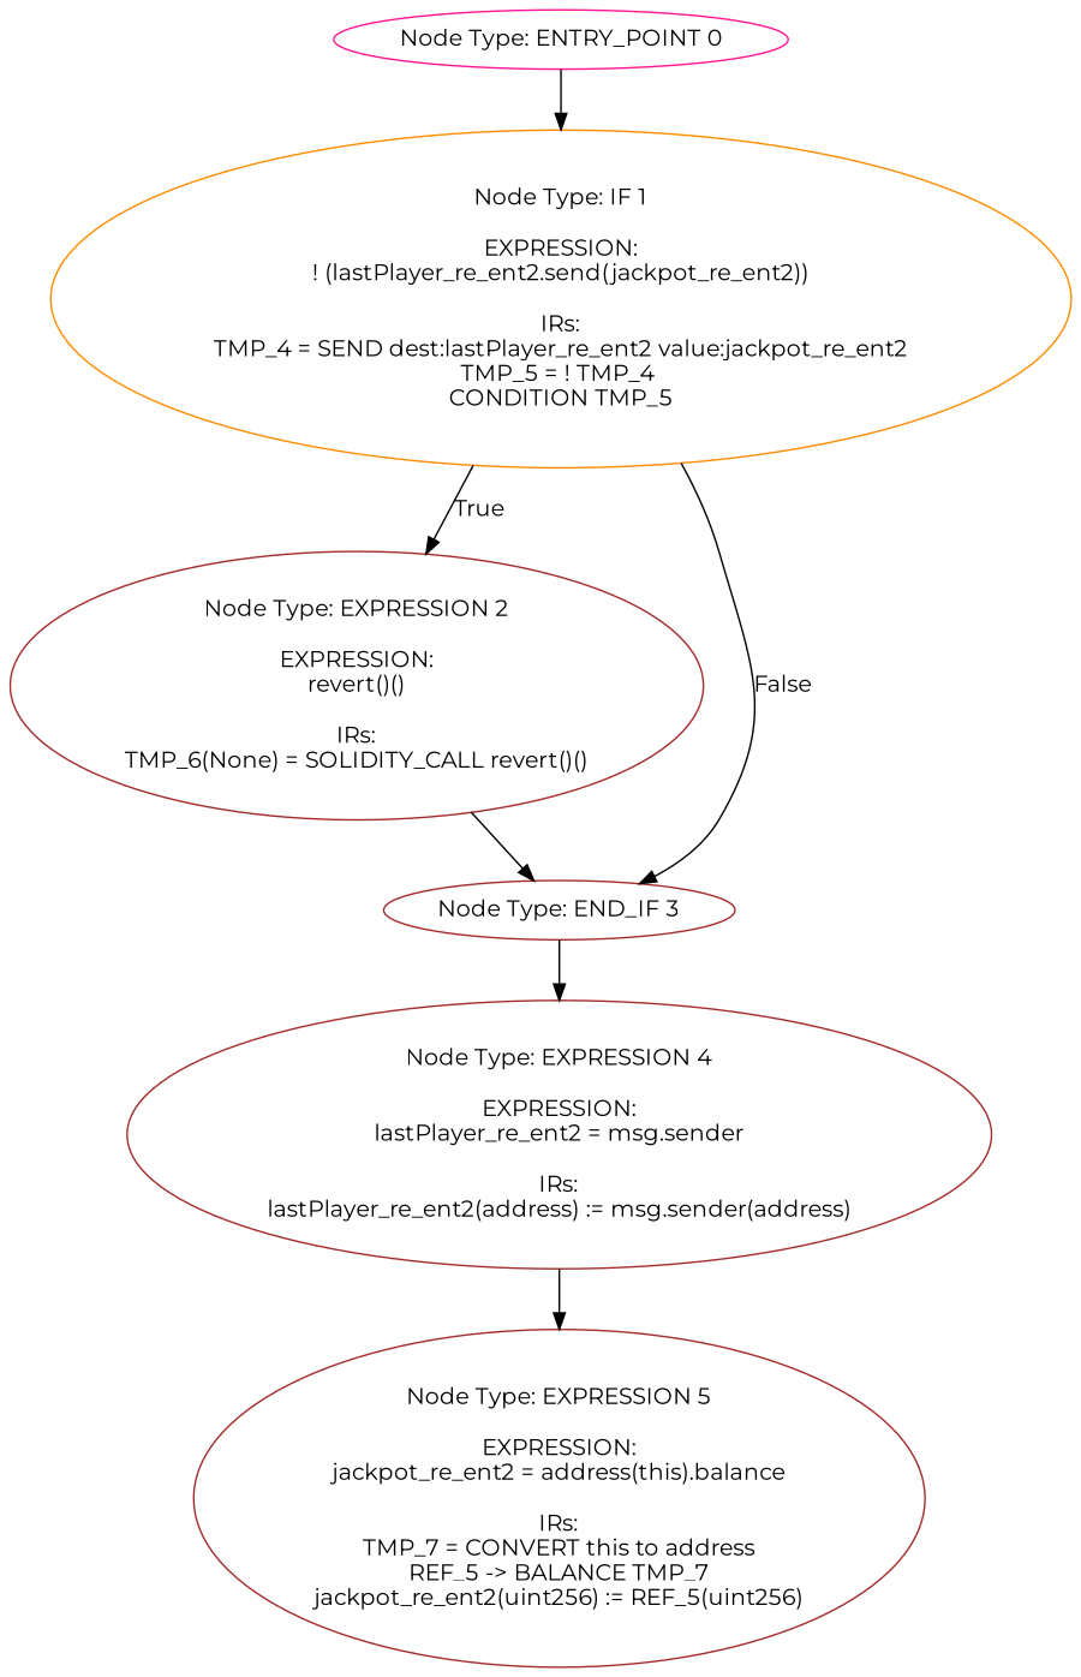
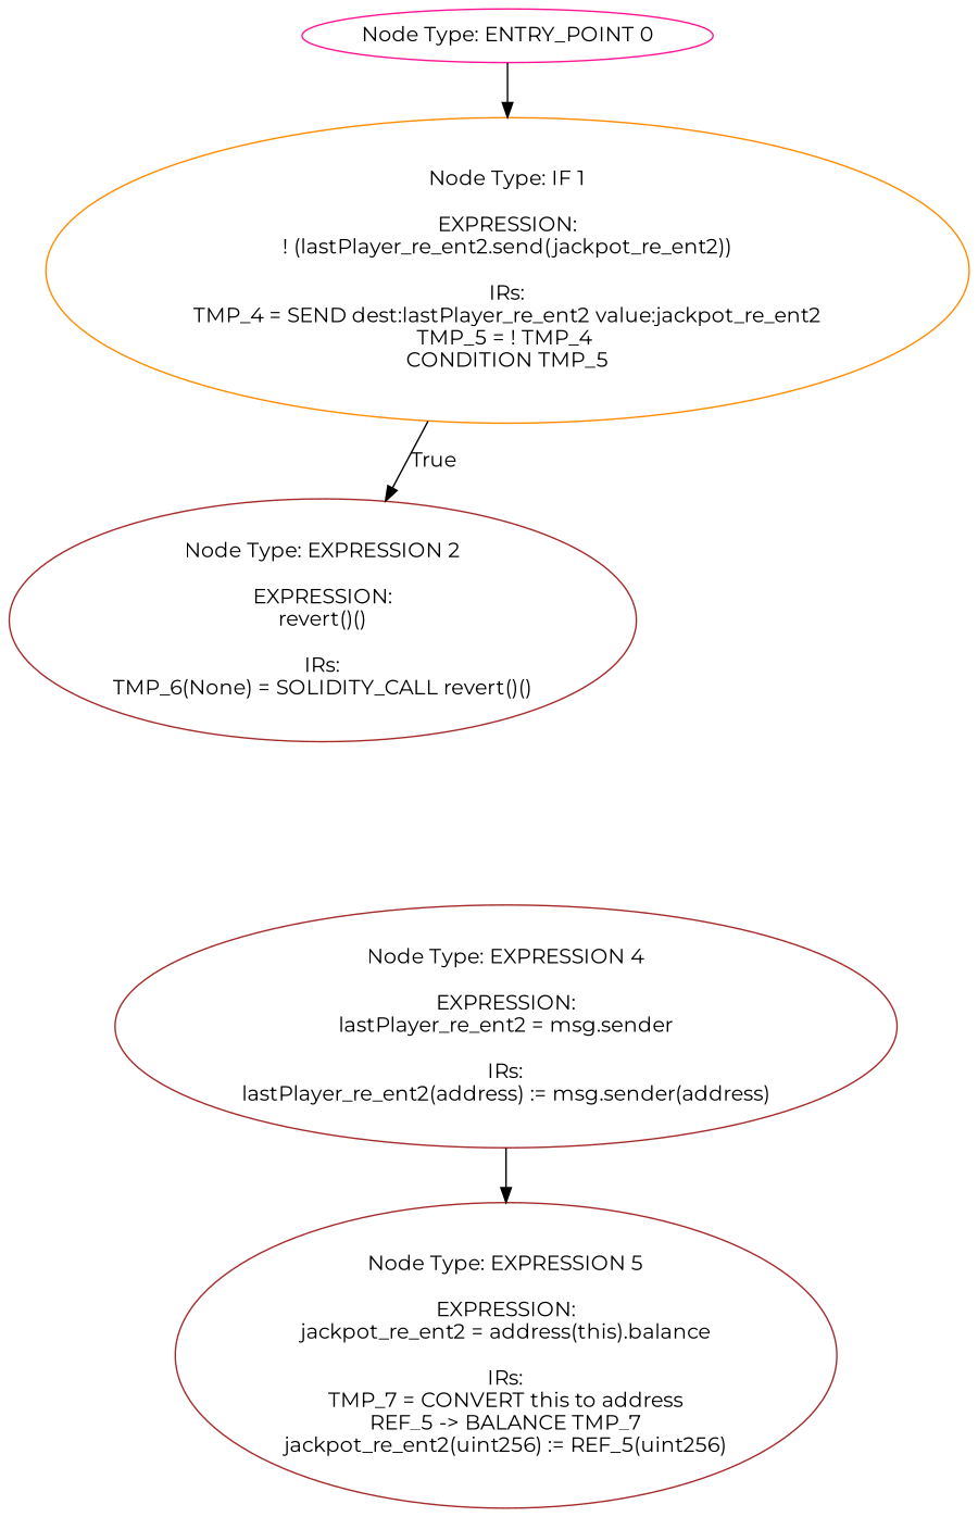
  digraph {
    fontname=Montserrat
    node [color=brown fontname=Montserrat]
    edge [fontname=Montserrat]
    n1 [label="Node Type: ENTRY_POINT 0\n" color=deeppink]
    n2 [label="Node Type: IF 1\n\nEXPRESSION:\n! (lastPlayer_re_ent2.send(jackpot_re_ent2))\n\nIRs:\nTMP_4 = SEND dest:lastPlayer_re_ent2 value:jackpot_re_ent2\nTMP_5 = ! TMP_4 \nCONDITION TMP_5" color=darkorange]
    n3 [label="Node Type: EXPRESSION 2\n\nEXPRESSION:\nrevert()()\n\nIRs:\nTMP_6(None) = SOLIDITY_CALL revert()()"]
-   n4 [label="Node Type: END_IF 3\n"]
    n5 [label="Node Type: EXPRESSION 4\n\nEXPRESSION:\nlastPlayer_re_ent2 = msg.sender\n\nIRs:\nlastPlayer_re_ent2(address) := msg.sender(address)"]
    n6 [label="Node Type: EXPRESSION 5\n\nEXPRESSION:\njackpot_re_ent2 = address(this).balance\n\nIRs:\nTMP_7 = CONVERT this to address\nREF_5 -> BALANCE TMP_7\njackpot_re_ent2(uint256) := REF_5(uint256)"]
    n1 -> n2
    n2 -> n3 [label=True]
-   n2 -> n4 [label=False]
-   n3 -> n4
-   n4 -> n5
    n5 -> n6
  }
